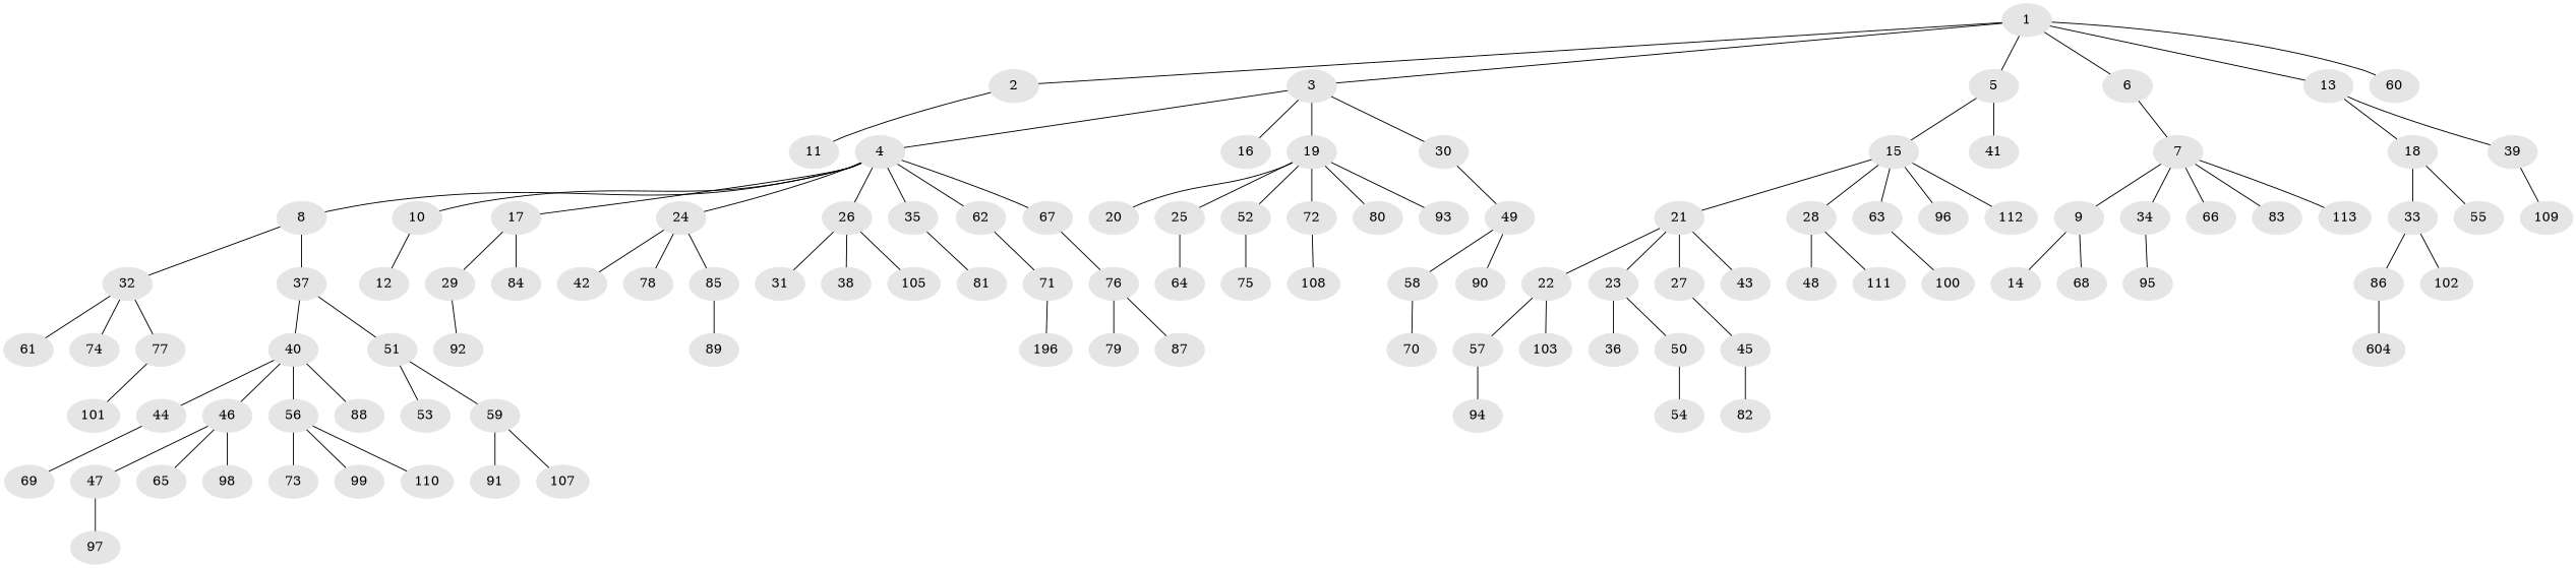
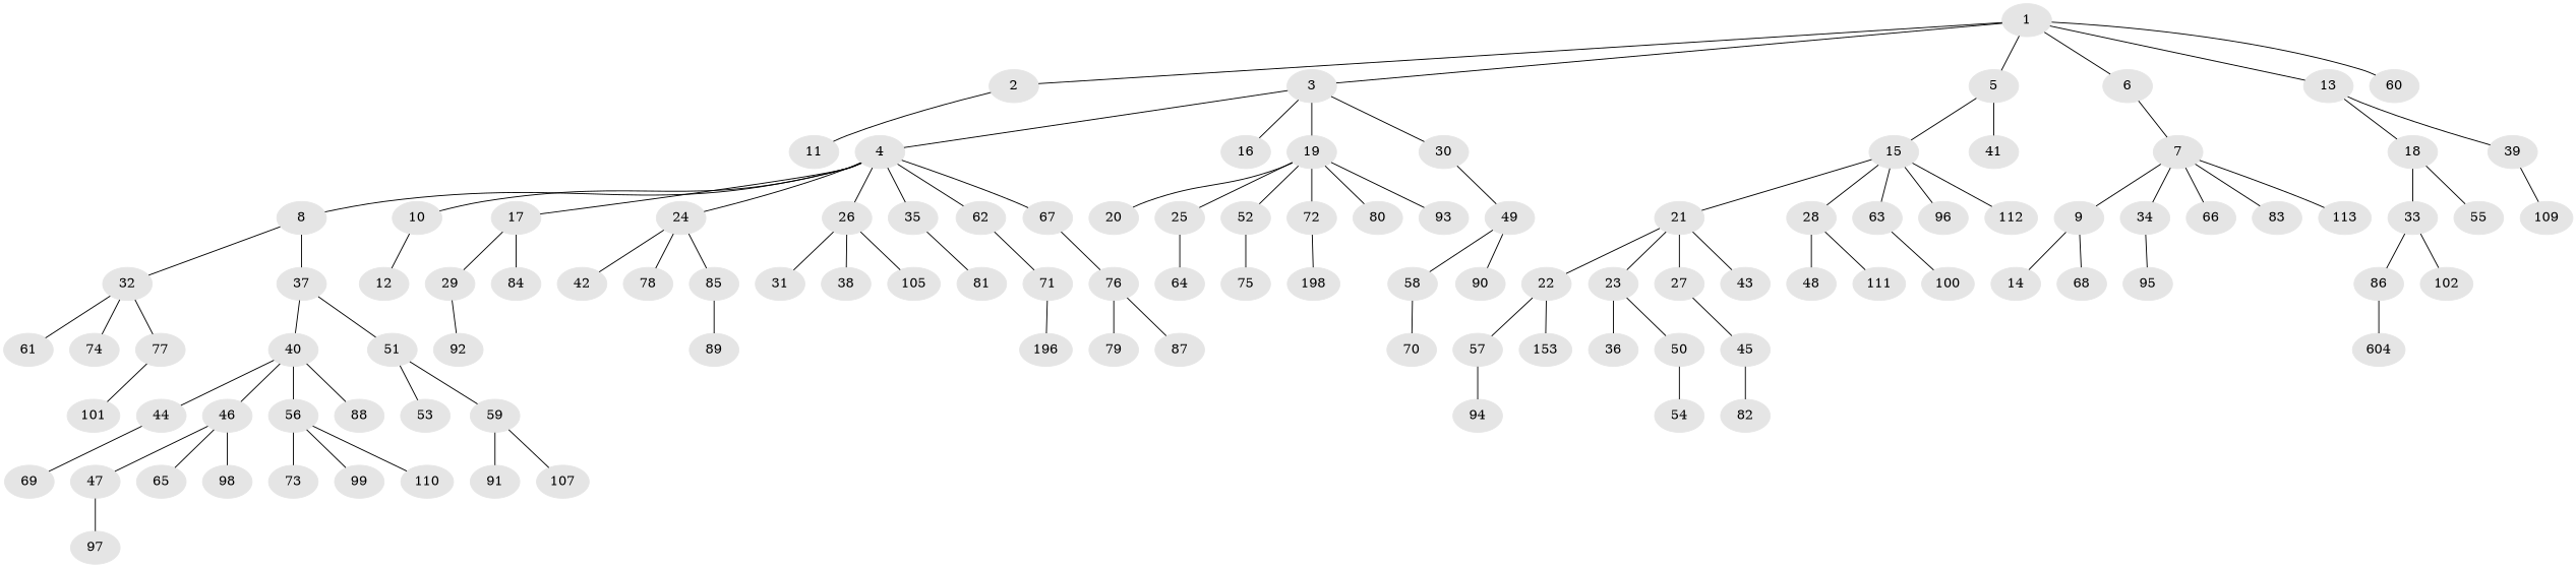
  graph {
    node [color=gray90 style=filled]
    1
    2
    3
    5
    6
    13
    60
    11
    4
    16
    19
    30
    15
    41
    7
    18
    39
    8
    10
    17
    24
    26
    35
    62
    67
    20
    25
    52
    72
    80
    93
    49
    32
    37
    12
    29
    84
    42
    78
    85
    31
    38
    105
    81
    71
    76
    21
    28
    63
    96
    112
    9
    34
    66
    83
    113
    14
    68
    95
    61
    74
    77
    40
    51
    33
    55
    109
    22
    23
    27
    43
    48
    111
    100
    92
    86
    102
    64
    75
-   108
+   108 [label=198]
    57
-   103
+   103 [label=153]
    36
    50
    45
    94
    54
    89
    82
    58
    90
    101
    n93 [label=604]
    44
    46
    56
    88
    53
    59
    69
    47
    65
    98
    73
    99
    110
    97
    70
    91
    107
    n111 [label=196]
    79
    87
    1 -- 2
    1 -- 3
    1 -- 5
    1 -- 6
    1 -- 13
    1 -- 60
    2 -- 11
    3 -- 4
    3 -- 16
    3 -- 19
    3 -- 30
    5 -- 15
    5 -- 41
    6 -- 7
    13 -- 18
    13 -- 39
    4 -- 8
    4 -- 10
    4 -- 17
    4 -- 24
    4 -- 26
    4 -- 35
    4 -- 62
    4 -- 67
    19 -- 20
    19 -- 25
    19 -- 52
    19 -- 72
    19 -- 80
    19 -- 93
    30 -- 49
    15 -- 21
    15 -- 28
    15 -- 63
    15 -- 96
    15 -- 112
    7 -- 9
    7 -- 34
    7 -- 66
    7 -- 83
    7 -- 113
    18 -- 33
    18 -- 55
    39 -- 109
    8 -- 32
    8 -- 37
    10 -- 12
    17 -- 29
    17 -- 84
    24 -- 42
    24 -- 78
    24 -- 85
    26 -- 31
    26 -- 38
    26 -- 105
    35 -- 81
    62 -- 71
    67 -- 76
    25 -- 64
    52 -- 75
    72 -- 108
    49 -- 58
    49 -- 90
    32 -- 61
    32 -- 74
    32 -- 77
    37 -- 40
    37 -- 51
    29 -- 92
    85 -- 89
    71 -- n111
    76 -- 79
    76 -- 87
    21 -- 22
    21 -- 23
    21 -- 27
    21 -- 43
    28 -- 48
    28 -- 111
    63 -- 100
    9 -- 14
    9 -- 68
    34 -- 95
    77 -- 101
    40 -- 44
    40 -- 46
    40 -- 56
    40 -- 88
    51 -- 53
    51 -- 59
    33 -- 86
    33 -- 102
    22 -- 57
    22 -- 103
    23 -- 36
    23 -- 50
    27 -- 45
    86 -- n93
    57 -- 94
    50 -- 54
    45 -- 82
    58 -- 70
    44 -- 69
    46 -- 47
    46 -- 65
    46 -- 98
    56 -- 73
    56 -- 99
    56 -- 110
    59 -- 91
    59 -- 107
    47 -- 97
  }
